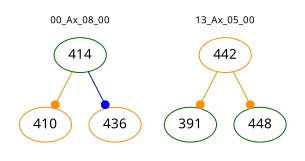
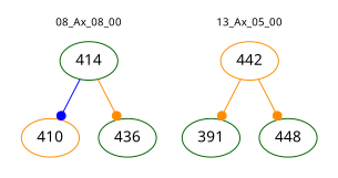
  digraph {
    fontname="Noto Sans"
    node [color=darkgreen fontname="Noto Sans"]
    edge [arrowhead=dot color=blue fontname="Noto Sans"]
    n1 [label=414]
    n2 [color=darkorange label=410]
-   n3 [color=darkorange label=436]
+   n3 [label=436]
    n4 [color=darkorange label=442]
    n5 [label=391]
    n6 [label=448]
    subgraph cluster_1 {
      color=white
      fontsize=10
-     label="00_Ax_08_00"
+     label="08_Ax_08_00"
      n1
      n2
      n3
    }
    subgraph cluster_2 {
      color=white
      fontsize=10
      label="13_Ax_05_00"
      n4
      n5
      n6
    }
-   n1 -> n2 [color=darkorange]
-   n1 -> n3
+   n1 -> n2
+   n1 -> n3 [color=darkorange]
    n4 -> n5 [color=darkorange]
    n4 -> n6 [color=darkorange]
  }
